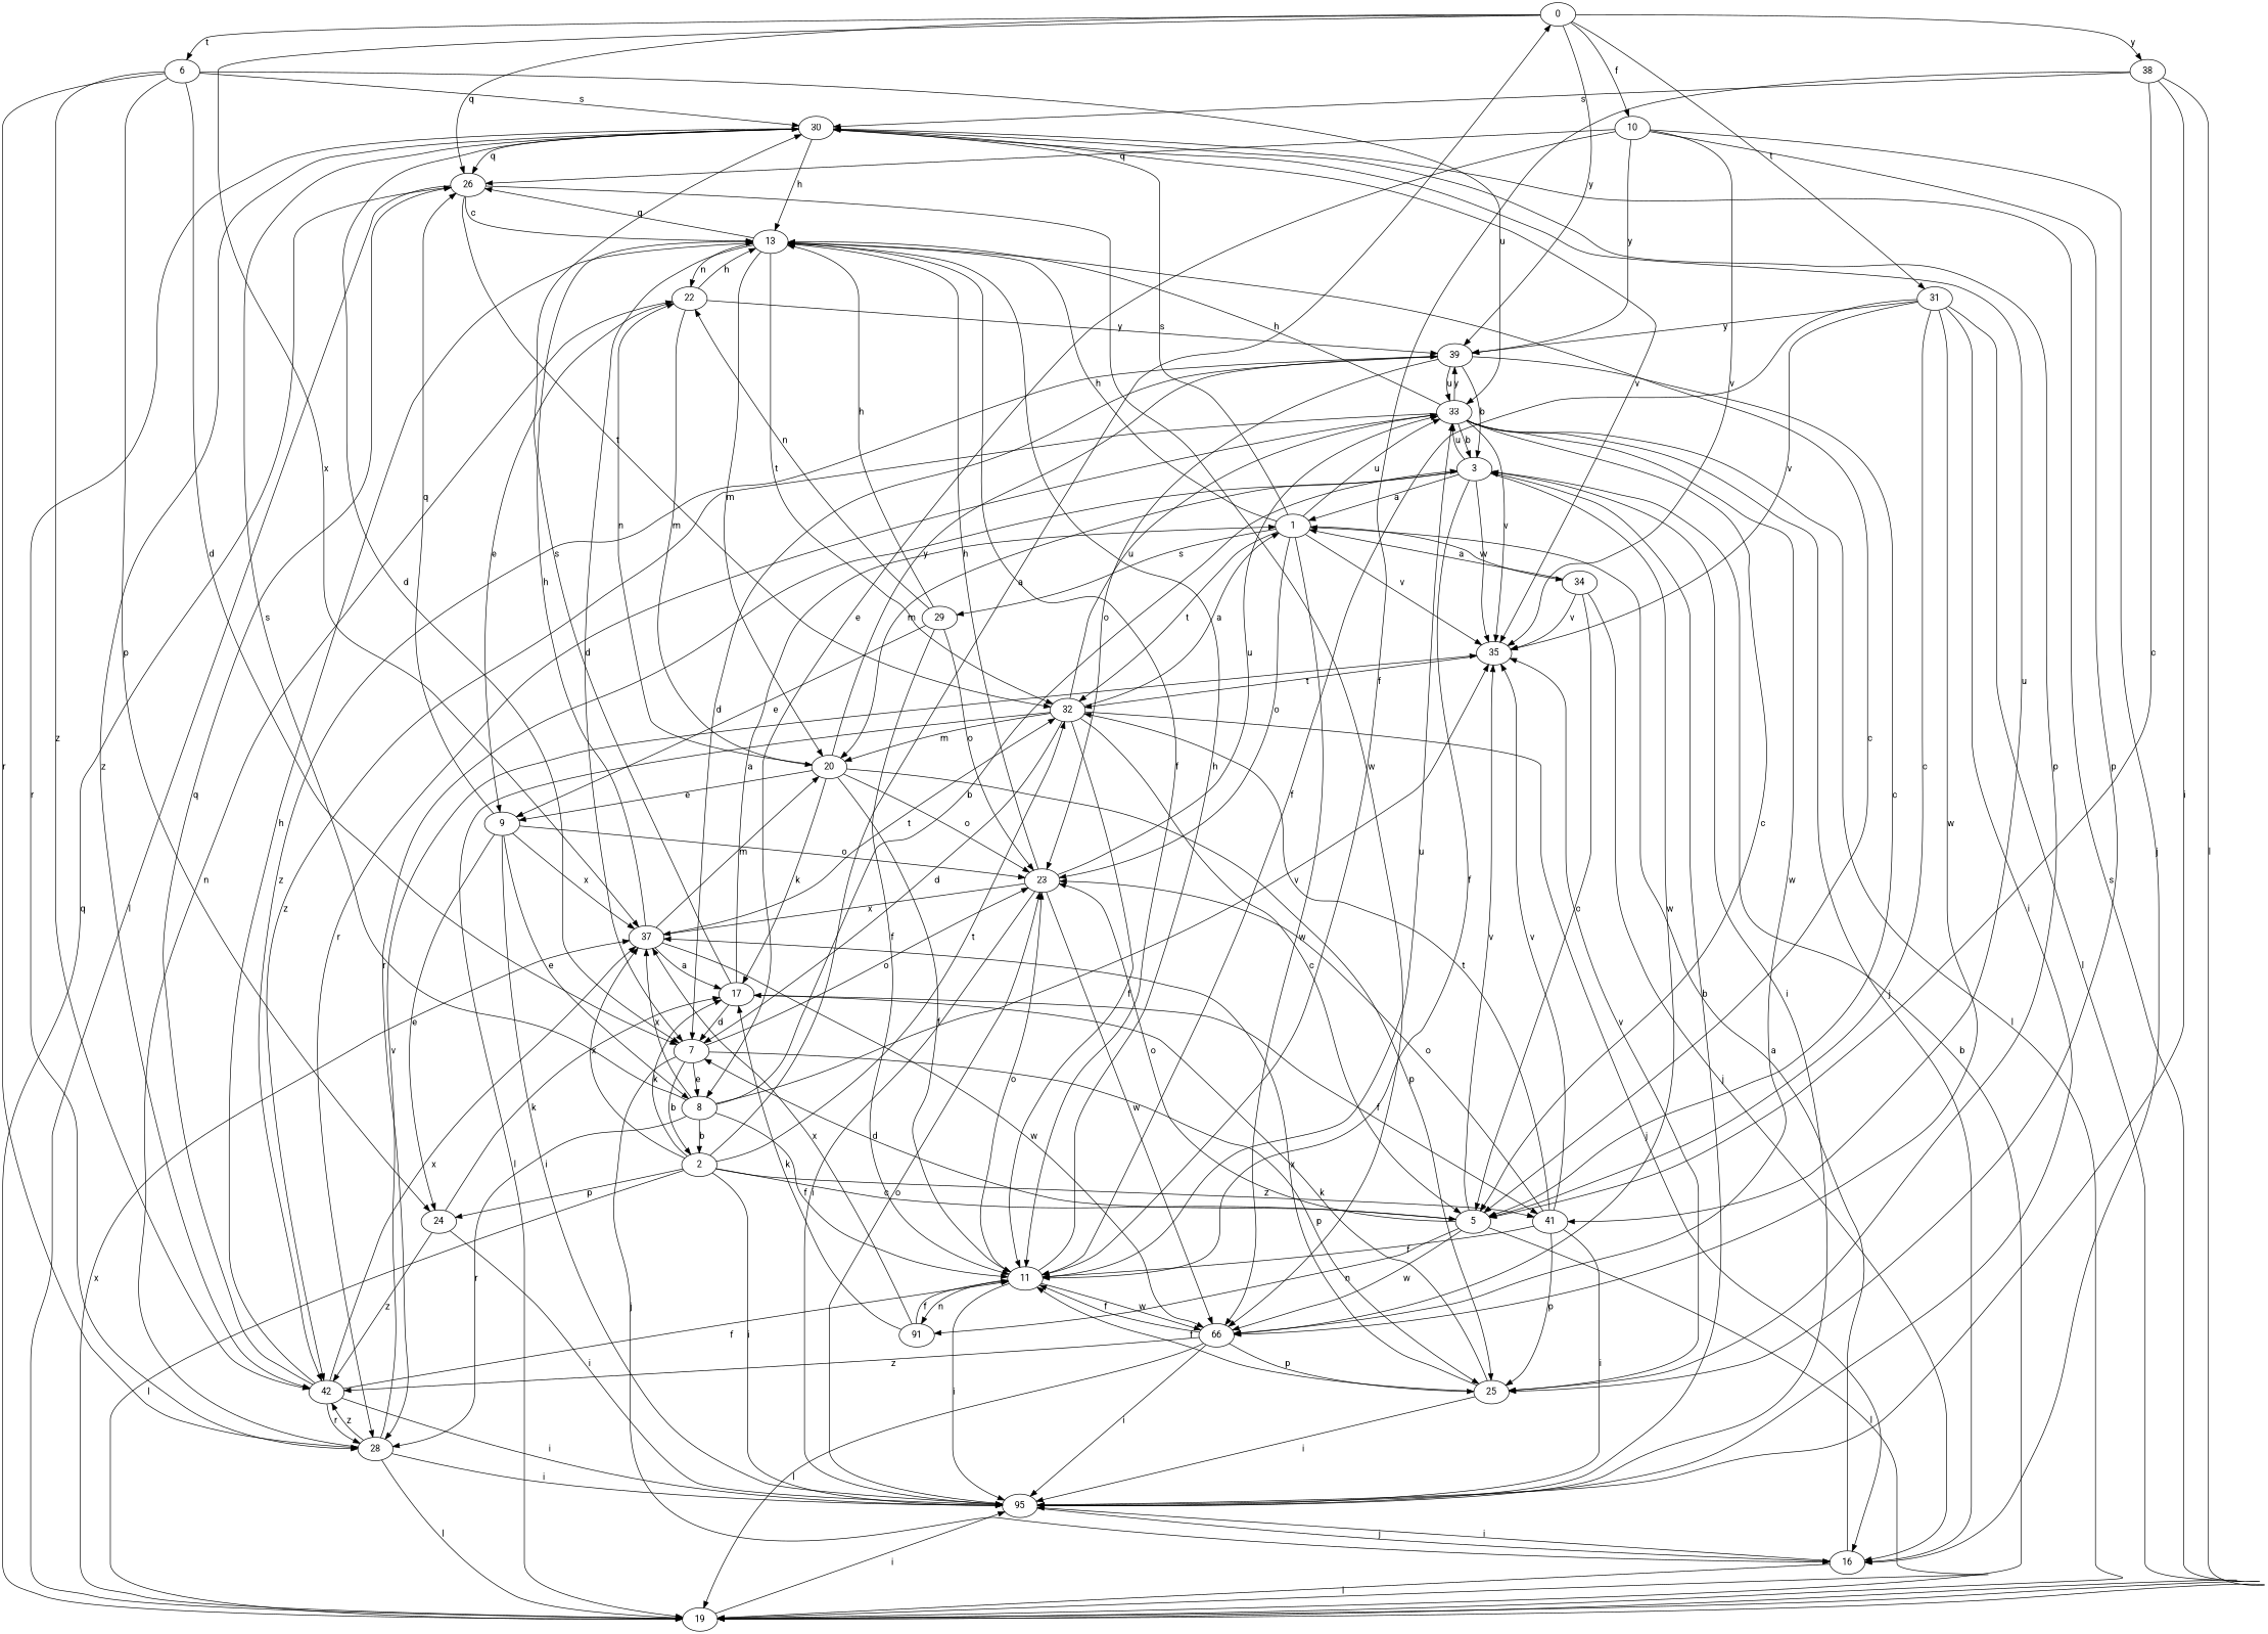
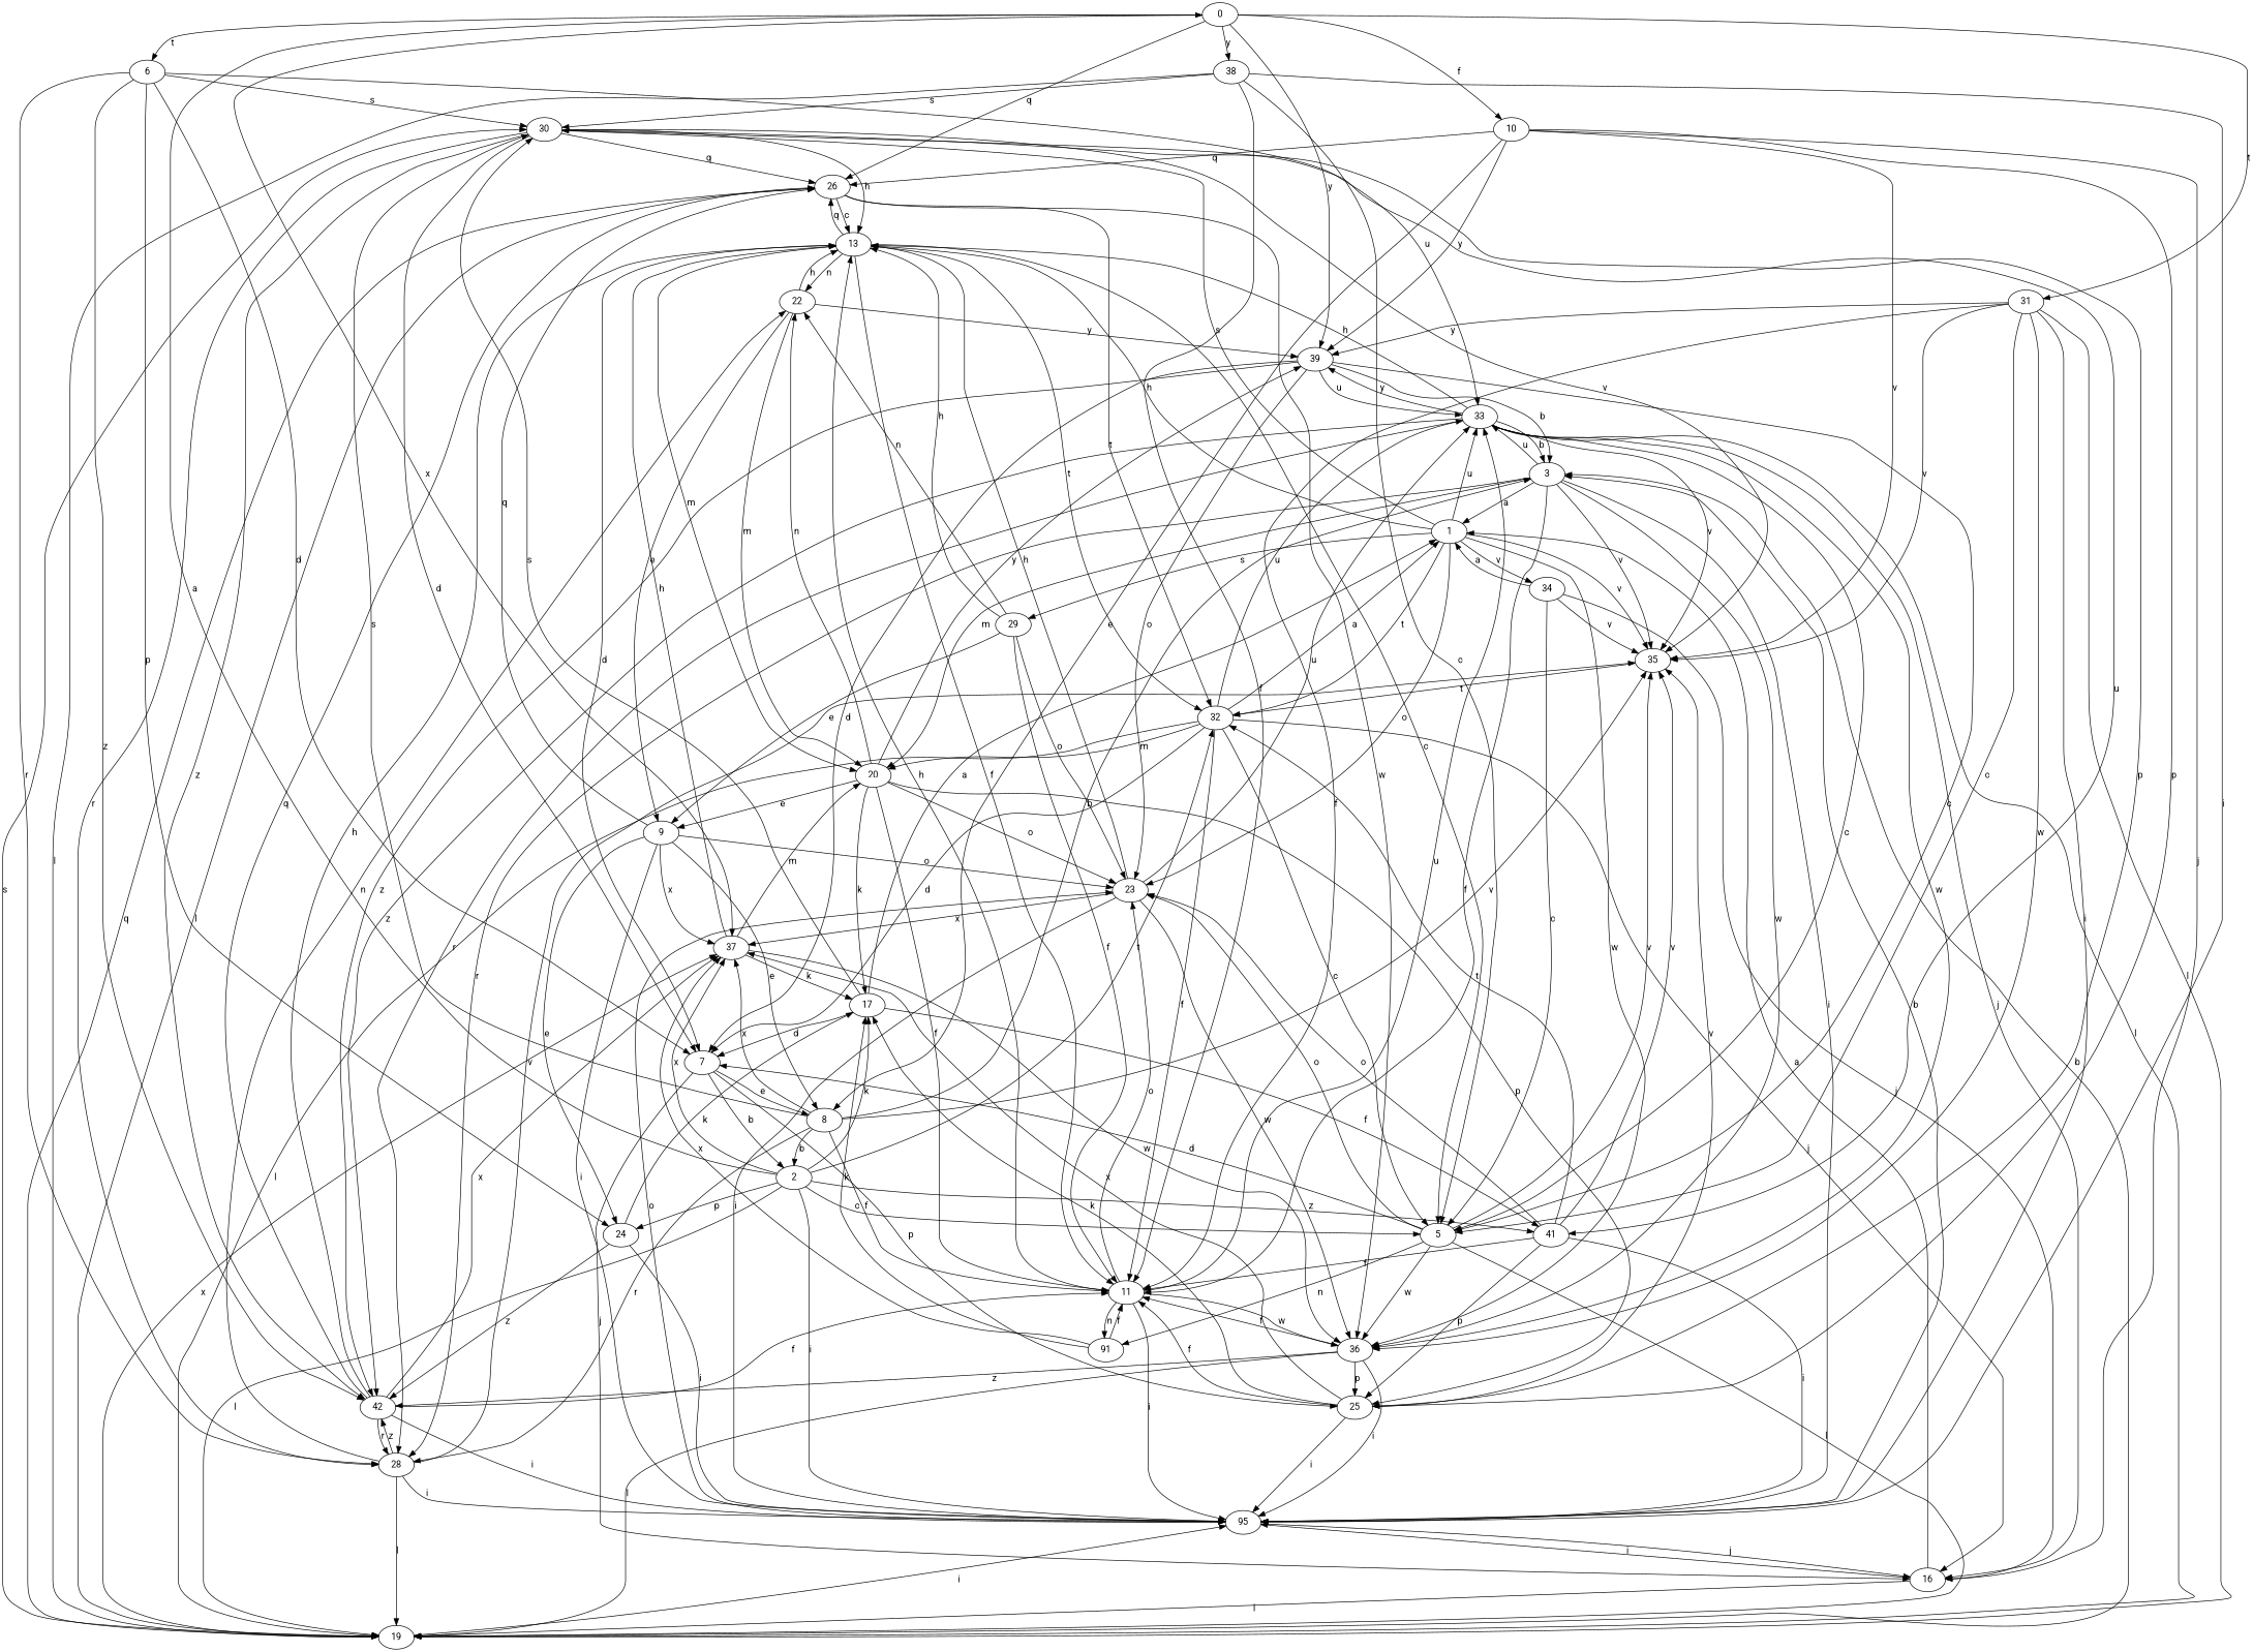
  strict digraph {
    fontname=Roboto
    node [fontname=Roboto]
    edge [fontname=Roboto]
    0
    6
    10
    26
    31
    37
    38
    39
    30
    33
    24
    28
    7
    42
    35
    8
    16
    25
    13
    32
-   36 [label=66]
+   36
    19
    5
    n24 [label=95]
    11
    17
    20
    23
    3
    1
    29
    34
    22
    9
    41
    2
    n37 [label=91]
    0 -> 6 [label=t]
    0 -> 10 [label=f]
    0 -> 26 [label=q]
    0 -> 31 [label=t]
    0 -> 37 [label=x]
    0 -> 38 [label=y]
    0 -> 39 [label=y]
    6 -> 30 [label=s]
    6 -> 33 [label=u]
    6 -> 24 [label=p]
    6 -> 28 [label=r]
    6 -> 7 [label=d]
    6 -> 42 [label=z]
    10 -> 26 [label=q]
    10 -> 39 [label=y]
    10 -> 35 [label=v]
    10 -> 8 [label=e]
    10 -> 16 [label=j]
    10 -> 25 [label=p]
    26 -> 13 [label=c]
    26 -> 32 [label=t]
    26 -> 36 [label=w]
    26 -> 19 [label=l]
    31 -> 39 [label=y]
    31 -> 35 [label=v]
    31 -> 36 [label=w]
    31 -> 19 [label=l]
    31 -> 5 [label=c]
    31 -> n24 [label=i]
    31 -> 11 [label=f]
    37 -> 13 [label=h]
-   37 -> 32 [label=t]
    37 -> 36 [label=w]
-   37 -> 17 [label=a]
+   37 -> 17 [label=k]
    37 -> 20 [label=m]
    38 -> 30 [label=s]
    38 -> 19 [label=l]
    38 -> 5 [label=c]
    38 -> n24 [label=i]
    38 -> 11 [label=f]
    39 -> 33 [label=u]
    39 -> 7 [label=d]
    39 -> 42 [label=z]
    39 -> 5 [label=c]
    39 -> 23 [label=o]
    39 -> 3 [label=b]
    30 -> 26 [label=q]
    30 -> 28 [label=r]
    30 -> 7 [label=d]
    30 -> 42 [label=z]
    30 -> 35 [label=v]
    30 -> 25 [label=p]
    30 -> 13 [label=h]
    30 -> 41 [label=u]
    33 -> 39 [label=y]
    33 -> 28 [label=r]
    33 -> 42 [label=z]
    33 -> 35 [label=v]
    33 -> 16 [label=j]
    33 -> 13 [label=h]
    33 -> 36 [label=w]
    33 -> 19 [label=l]
    33 -> 5 [label=c]
    33 -> 3 [label=b]
    24 -> 42 [label=z]
    24 -> n24 [label=i]
    24 -> 17 [label=k]
    28 -> 42 [label=z]
    28 -> 35 [label=v]
    28 -> 19 [label=l]
    28 -> n24 [label=i]
    28 -> 22 [label=n]
    7 -> 8 [label=e]
    7 -> 16 [label=j]
    7 -> 25 [label=p]
-   7 -> 23 [label=o]
    7 -> 2 [label=b]
    42 -> 26 [label=q]
    42 -> 37 [label=x]
    42 -> 28 [label=r]
    42 -> 13 [label=h]
    42 -> n24 [label=i]
    42 -> 11 [label=f]
    35 -> 32 [label=t]
    8 -> 37 [label=x]
    8 -> 30 [label=s]
    8 -> 28 [label=r]
    8 -> 35 [label=v]
    8 -> 11 [label=f]
    8 -> 3 [label=b]
    8 -> 2 [label=b]
    16 -> 19 [label=l]
    16 -> n24 [label=i]
    16 -> 1 [label=a]
    25 -> 37 [label=x]
    25 -> 35 [label=v]
    25 -> n24 [label=i]
    25 -> 11 [label=f]
    25 -> 17 [label=k]
    13 -> 26 [label=q]
    13 -> 7 [label=d]
    13 -> 32 [label=t]
    13 -> 5 [label=c]
    13 -> 11 [label=f]
    13 -> 20 [label=m]
    13 -> 22 [label=n]
    32 -> 33 [label=u]
    32 -> 7 [label=d]
    32 -> 16 [label=j]
    32 -> 19 [label=l]
    32 -> 5 [label=c]
    32 -> 11 [label=f]
    32 -> 20 [label=m]
    32 -> 1 [label=a]
    36 -> 42 [label=z]
    36 -> 25 [label=p]
    36 -> 19 [label=l]
    36 -> n24 [label=i]
    36 -> 11 [label=f]
    19 -> 26 [label=q]
    19 -> 37 [label=x]
    19 -> 30 [label=s]
    19 -> n24 [label=i]
    19 -> 3 [label=b]
    5 -> 7 [label=d]
    5 -> 35 [label=v]
    5 -> 36 [label=w]
    5 -> 19 [label=l]
    5 -> 23 [label=o]
    5 -> n37 [label=n]
    n24 -> 16 [label=j]
    n24 -> 23 [label=o]
    n24 -> 3 [label=b]
    11 -> 33 [label=u]
    11 -> 13 [label=h]
    11 -> 36 [label=w]
    11 -> n24 [label=i]
    11 -> 23 [label=o]
    11 -> n37 [label=n]
    17 -> 30 [label=s]
    17 -> 7 [label=d]
    17 -> 1 [label=a]
    17 -> 41 [label=f]
    20 -> 39 [label=y]
    20 -> 25 [label=p]
    20 -> 11 [label=f]
    20 -> 17 [label=k]
    20 -> 23 [label=o]
    20 -> 22 [label=n]
    20 -> 9 [label=e]
    23 -> 37 [label=x]
    23 -> 33 [label=u]
    23 -> 13 [label=h]
    23 -> 36 [label=w]
    23 -> n24 [label=i]
    3 -> 33 [label=u]
    3 -> 28 [label=r]
    3 -> 35 [label=v]
    3 -> 36 [label=w]
    3 -> n24 [label=i]
    3 -> 11 [label=f]
    3 -> 20 [label=m]
    3 -> 1 [label=a]
    1 -> 30 [label=s]
    1 -> 33 [label=u]
    1 -> 35 [label=v]
    1 -> 13 [label=h]
    1 -> 32 [label=t]
    1 -> 36 [label=w]
    1 -> 23 [label=o]
    1 -> 29 [label=s]
    1 -> 34 [label=v]
    29 -> 13 [label=h]
    29 -> 11 [label=f]
    29 -> 23 [label=o]
    29 -> 22 [label=n]
    29 -> 9 [label=e]
    34 -> 35 [label=v]
    34 -> 16 [label=j]
    34 -> 5 [label=c]
    34 -> 1 [label=a]
    22 -> 39 [label=y]
    22 -> 13 [label=h]
    22 -> 20 [label=m]
    22 -> 9 [label=e]
    9 -> 26 [label=q]
    9 -> 37 [label=x]
    9 -> 24 [label=e]
    9 -> 8 [label=e]
    9 -> n24 [label=i]
    9 -> 23 [label=o]
    41 -> 35 [label=v]
    41 -> 25 [label=p]
    41 -> 32 [label=t]
    41 -> n24 [label=i]
    41 -> 11 [label=f]
    41 -> 23 [label=o]
    2 -> 0 [label=a]
    2 -> 37 [label=x]
    2 -> 24 [label=p]
    2 -> 32 [label=t]
    2 -> 19 [label=l]
    2 -> 5 [label=c]
    2 -> n24 [label=i]
    2 -> 17 [label=k]
    2 -> 41 [label=z]
    n37 -> 37 [label=x]
    n37 -> 11 [label=f]
    n37 -> 17 [label=k]
  }
